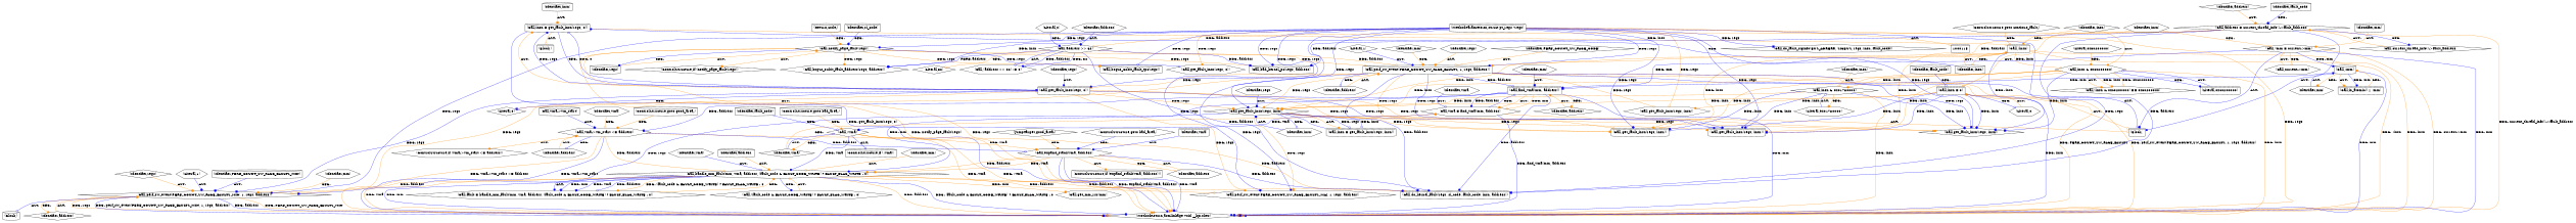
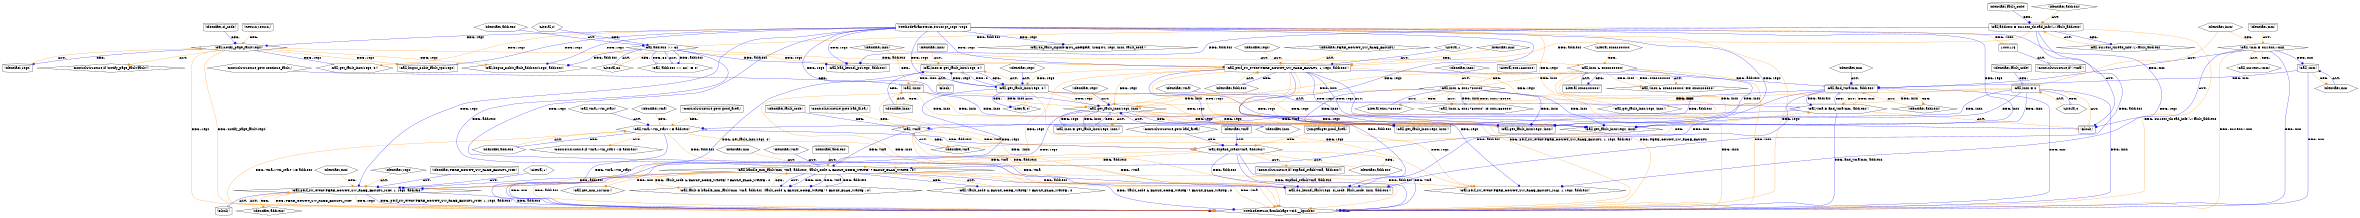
  digraph {
    node [shape=cylinder]
    edge [arrowhead=odot color=darkorange]
    n1 [label="(Call,perf_sw_event(PERF_COUNT_SW_PAGE_FAULTS_MIN, 1, regs, address))" shape=diamond]
    n2 [label="(Identifier,address)" shape=diamond]
    n3 [label="(MethodReturn,asmlinkage void __kprobes)" shape=diamond]
    n4 [label="(Block,)"]
    n5 [label="(Call,get_fault_insn(regs, 0))"]
    n6 [label="(Call,get_fault_insn(regs, insn))" shape=diamond]
    n7 [label="(Call,insn = get_fault_insn(regs, 0))"]
    n8 [label="(Literal,0)" shape=diamond]
    n9 [label="(Call,get_fault_insn(regs, insn))" shape=diamond]
    n10 [label="(Call,perf_sw_event(PERF_COUNT_SW_PAGE_FAULTS_MAJ, 1, regs, address))" shape=hexagon]
    n11 [label="(Call,get_fault_insn(regs, insn))"]
    n12 [label="(Call,get_fault_insn(regs, insn))"]
    n13 [label="(Identifier,insn)" shape=hexagon]
    n14 [label="(Call,insn = get_fault_insn(regs, insn))"]
    n15 [label="(Call,!insn)"]
    n16 [label="(Block,)"]
    n17 [label="(Call,perf_sw_event(PERF_COUNT_SW_PAGE_FAULTS, 1, regs, address))"]
    n18 [label="(Call,find_vma(mm, address))"]
    n19 [label="(Call,do_kernel_fault(regs, si_code, fault_code, insn, address))"]
    n20 [label="(Identifier,address)" shape=hexagon]
    n21 [label="(Block,)"]
    n22 [label="(Call,get_fault_insn(regs, insn))" shape=hexagon]
    n23 [label="(Call,handle_mm_fault(mm, vma, address, (fault_code & FAULT_CODE_WRITE) ? FAULT_FLAG_WRITE : 0))" shape=diamond]
    n24 [label="(Call,vma = find_vma(mm, address))" shape=hexagon]
    n25 [label="(Call,vma->vm_start <= address)" shape=hexagon]
    n26 [label="(Identifier,address)" shape=diamond]
    n27 [label="(Call,notify_page_fault(regs))" shape=diamond]
    n28 [label="(Identifier,regs)"]
    n29 [label="(Call,bad_kernel_pc(regs, address))"]
    n30 [label="(Call,bogus_32bit_fault_address(regs, address))" shape=hexagon]
-   n31 [label="(ControlStructure,if (notify_page_fault(regs)))" shape=diamond]
+   n31 [label="(ControlStructure,if (notify_page_fault(fault)))" shape=diamond]
    n32 [label="(Call,get_fault_insn(regs, 0))" shape=hexagon]
    n33 [label="(Call,bogus_32bit_fault_tpc(regs))"]
    n34 [label="(MethodParameterIn,struct pt_regs *regs)"]
    n35 [label="(Call,do_fault_siginfo(BUS_ADRERR, SIGBUS, regs, insn, fault_code))" shape=diamond]
    1000115
    n37 [label="(Call,address >> 32)" shape=diamond]
    n38 [label="(Call,(address >> 32) != 0)" shape=hexagon]
    n39 [label="(Literal,32)" shape=diamond]
-   n40 [label="(Call,address = current_thread_info()->fault_address)" shape=diamond]
+   n40 [label="(Call,address = current_thread_info()->fault_address)"]
    n41 [label="(Call,current_thread_info()->fault_address)" shape=diamond]
    n42 [label="(Call,insn & 0xc0200000)" shape=hexagon]
    n43 [label="(Identifier,insn)"]
    n44 [label="(Call,insn & 0x01780000)" shape=diamond]
    n45 [label="(Call,(insn & 0xc0200000) == 0xc0200000)" shape=diamond]
    n46 [label="(Literal,0xc0200000)"]
    n47 [label="(Call,insn = 0)"]
    n48 [label="(Literal,0)" shape=hexagon]
    n49 [label="(Literal,9x01780000)" shape=hexagon]
+   n50 [label="(Call,(insn & 0x01780000) != 0x01680000)" shape=hexagon]
    n51 [label="(Call,get_mm_rss(mm))" shape=hexagon]
    n52 [label="(Call,fault = handle_mm_fault(mm, vma, address, (fault_code & FAULT_CODE_WRITE) ? FAULT_FLAG_WRITE : 0))" shape=hexagon]
    n53 [label="(Call,(fault_code & FAULT_CODE_WRITE) ? FAULT_FLAG_WRITE : 0)" shape=hexagon]
    n54 [label="(Call,!vma)" shape=diamond]
    n55 [label="(Call,expand_stack(vma, address))" shape=hexagon]
    n56 [label="(ControlStructure,if (vma->vm_start <= address))" shape=hexagon]
    n57 [label="(Identifier,address)" shape=hexagon]
    n58 [label="(Call,!mm)"]
    n59 [label="(Identifier,mm)" shape=hexagon]
-   n60 [label="(Call,in_atomic() || !mm)"]
    n61 [label="(Call,*mm = current->mm)" shape=diamond]
    n62 [label="(Call,current->mm)" shape=hexagon]
    n63 [label="(ControlStructure,if (expand_stack(vma, address)))"]
    n64 [label="(Identifier,address)" shape=hexagon]
    n65 [label="(Identifier,vma)" shape=diamond]
    n66 [label="(ControlStructure,if (!vma))"]
-   n67 [label="(JumpTarget,good_area:)" shape=diamond]
-   n68 [label="(Return,code;)"]
+   n67 [label="(JumpTarget,good_area:)"]
+   n68 [label="(Return,return;)"]
    n69 [label="(Literal,1)" shape=hexagon]
    n70 [label="(Identifier,si_code)"]
    n71 [label="(Literal,0)" shape=hexagon]
    n72 [label="(Identifier,mm)" shape=diamond]
    n73 [label="(Identifier,address)"]
    n74 [label="(Identifier,fault_code)"]
    n75 [label="(Identifier,regs)" shape=hexagon]
    n76 [label="(Literal,0xc0200000)" shape=hexagon]
    n77 [label="(ControlStructure,goto bad_area;)" shape=hexagon]
    n78 [label="(Identifier,mm)" shape=hexagon]
    n79 [label="(Identifier,insn)" shape=diamond]
    n80 [label="(Identifier,insn)" shape=diamond]
    n81 [label="(Identifier,vma)" shape=hexagon]
    n82 [label="(Identifier,vma)"]
    n83 [label="(Identifier,vma)" shape=hexagon]
    n84 [label="(Identifier,address)" shape=hexagon]
    n85 [label="(Identifier,insn)" shape=hexagon]
    n86 [label="(Identifier,fault_code)"]
    n87 [label="(Identifier,fault_code)"]
    n88 [label="(Identifier,regs)" shape=hexagon]
    n89 [label="(Identifier,PERF_COUNT_SW_PAGE_FAULTS_MIN)"]
    n90 [label="(Identifier,mm)"]
    n91 [label="(ControlStructure,goto bad_area;)"]
+   n92 [label="(Literal,0x01680000)"]
    n93 [label="(Identifier,mm)" shape=hexagon]
    n94 [label="(Identifier,regs)" shape=hexagon]
    n95 [label="(ControlStructure,goto continue_fault;)" shape=hexagon]
    n96 [label="(Identifier,address)" shape=diamond]
    n97 [label="(Identifier,mm)" shape=hexagon]
-   n98 [label="(Identifier,PERF_COUNT_SW_PAGE_CODE)" shape=diamond]
+   n98 [label="(Identifier,PERF_COUNT_SW_PAGE_FAULTS)" shape=diamond]
    n99 [label="(Identifier,insn)"]
    n100 [label="(Identifier,vma)" shape=hexagon]
    n101 [label="(ControlStructure,goto good_area;)"]
    n102 [label="(Literal,1)" shape=diamond]
-   n103 [label="(Call,vma->vm_start)"]
+   n103 [label="(Call,vma->vm_start)" shape=hexagon]
    n104 [label="(Identifier,regs)" shape=diamond]
    n1 -> n2 [arrowhead=dot label="CFG: "]
    n1 -> n3 [arrowhead=dot label="DDG: PERF_COUNT_SW_PAGE_FAULTS_MIN"]
    n1 -> n3 [label="DDG: regs"]
    n1 -> n3 [color=blue label="DDG: perf_sw_event(PERF_COUNT_SW_PAGE_FAULTS_MIN, 1, regs, address)"]
    n1 -> n3 [color=blue label="DDG: address"]
    n1 -> n4 [color=blue label="AST: "]
    n2 -> n1 [arrowhead=box label="AST: "]
    n5 -> n1 [arrowhead=box color=blue label="DDG: regs"]
    n5 -> n6 [arrowhead=box label="DDG: regs"]
    n5 -> n7 [arrowhead=dot label="AST: "]
    n5 -> n7 [arrowhead=dot color=blue label="DDG: regs"]
    n5 -> n7 [color=blue label="DDG: 0"]
    n5 -> n8 [arrowhead=box color=blue label="CFG: "]
    n5 -> n9 [arrowhead=dot label="DDG: regs"]
    n5 -> n10 [arrowhead=dot label="DDG: regs"]
    n5 -> n11 [arrowhead=dot color=blue label="DDG: regs"]
    n5 -> n12 [label="DDG: regs"]
    n6 -> n1 [arrowhead=box color=blue label="DDG: regs"]
    n6 -> n9 [arrowhead=dot label="DDG: regs"]
    n6 -> n10 [arrowhead=box label="DDG: regs"]
    n6 -> n11 [arrowhead=box label="DDG: regs"]
    n6 -> n12 [arrowhead=box label="DDG: regs"]
    n6 -> n13 [color=blue label="CFG: "]
    n6 -> n14 [arrowhead=dot label="AST: "]
    n6 -> n14 [color=blue label="DDG: regs"]
    n6 -> n14 [color=blue label="DDG: insn"]
    n7 -> n3 [arrowhead=dot color=blue label="DDG: get_fault_insn(regs, 0)"]
    n7 -> n5 [arrowhead=box color=blue label="CFG: "]
    n7 -> n15 [label="DDG: insn"]
    n7 -> n16 [label="AST: "]
    n8 -> n5 [label="AST: "]
    n13 -> n6 [arrowhead=box color=blue label="AST: "]
    n14 -> n6 [color=blue label="CFG: "]
    n15 -> n3 [arrowhead=box label="DDG: !insn"]
    n15 -> n3 [arrowhead=box label="DDG: insn"]
    n15 -> n6 [arrowhead=box label="DDG: insn"]
    n15 -> n9 [arrowhead=box color=blue label="DDG: insn"]
    n15 -> n11 [arrowhead=box label="DDG: insn"]
    n15 -> n12 [arrowhead=box label="DDG: insn"]
-   n15 -> n42 [label="DDG: insn"]
    n15 -> n43 [label="CFG: "]
    n17 -> n1 [label="DDG: regs"]
    n17 -> n3 [label="DDG: perf_sw_event(PERF_COUNT_SW_PAGE_FAULTS, 1, regs, address)"]
    n17 -> n3 [arrowhead=dot label="DDG: PERF_COUNT_SW_PAGE_FAULTS"]
    n17 -> n5 [arrowhead=dot label="DDG: regs"]
    n17 -> n6 [arrowhead=dot label="DDG: regs"]
    n17 -> n9 [arrowhead=box color=blue label="DDG: regs"]
    n17 -> n10 [arrowhead=dot color=blue label="DDG: regs"]
    n17 -> n11 [arrowhead=box color=blue label="DDG: regs"]
    n17 -> n12 [label="DDG: regs"]
    n17 -> n18 [color=blue label="DDG: address"]
    n17 -> n19 [arrowhead=box color=blue label="DDG: address"]
    n17 -> n20 [color=blue label="CFG: "]
    n17 -> n21 [color=blue label="AST: "]
    n17 -> n22 [label="DDG: regs"]
    n18 -> n3 [arrowhead=box color=blue label="DDG: mm"]
    n18 -> n19 [arrowhead=dot color=blue label="DDG: address"]
    n18 -> n23 [arrowhead=dot color=blue label="DDG: mm"]
    n18 -> n24 [arrowhead=box label="AST: "]
    n18 -> n24 [label="DDG: mm"]
    n18 -> n24 [arrowhead=dot color=blue label="DDG: address"]
    n18 -> n25 [arrowhead=box color=blue label="DDG: address"]
    n18 -> n26 [arrowhead=box label="CFG: "]
    n20 -> n17 [arrowhead=box label="AST: "]
    n23 -> n1 [label="DDG: address"]
    n23 -> n3 [color=blue label="DDG: mm"]
    n23 -> n3 [label="DDG: address"]
    n23 -> n3 [arrowhead=box color=blue label="DDG: (fault_code & FAULT_CODE_WRITE) ? FAULT_FLAG_WRITE : 0"]
    n23 -> n3 [label="DDG: vma"]
    n23 -> n10 [label="DDG: address"]
    n23 -> n19 [arrowhead=dot label="DDG: address"]
    n23 -> n51 [arrowhead=box label="DDG: mm"]
    n23 -> n52 [arrowhead=dot color=blue label="AST: "]
    n23 -> n52 [arrowhead=box color=blue label="DDG: mm"]
    n23 -> n52 [arrowhead=box color=blue label="DDG: vma"]
    n23 -> n52 [color=blue label="DDG: address"]
    n23 -> n52 [arrowhead=dot label="DDG: (fault_code & FAULT_CODE_WRITE) ? FAULT_FLAG_WRITE : 0"]
    n23 -> n53 [arrowhead=dot color=blue label="CFG: "]
    n24 -> n3 [arrowhead=dot color=blue label="DDG: find_vma(mm, address)"]
    n24 -> n18 [color=blue label="CFG: "]
    n24 -> n21 [label="AST: "]
    n24 -> n54 [arrowhead=box color=blue label="DDG: vma"]
    n25 -> n3 [arrowhead=dot label="DDG: vma->vm_start <= address"]
    n25 -> n3 [arrowhead=box color=blue label="DDG: vma->vm_start"]
    n25 -> n19 [label="DDG: address"]
    n25 -> n23 [label="DDG: address"]
    n25 -> n55 [color=blue label="DDG: address"]
    n25 -> n56 [arrowhead=dot label="AST: "]
    n25 -> n57 [color=blue label="CFG: "]
    n26 -> n18 [arrowhead=dot label="AST: "]
    n27 -> n3 [arrowhead=box label="DDG: regs"]
    n27 -> n3 [arrowhead=box label="DDG: notify_page_fault(regs)"]
    n27 -> n17 [label="DDG: regs"]
    n27 -> n28 [arrowhead=dot color=blue label="CFG: "]
-   n27 -> n29 [label="DDG: regs"]
    n27 -> n30 [arrowhead=dot label="DDG: regs"]
    n27 -> n31 [arrowhead=box label="AST: "]
    n27 -> n32 [color=blue label="DDG: regs"]
    n27 -> n33 [arrowhead=box label="DDG: regs"]
    n28 -> n27 [arrowhead=box label="AST: "]
    n34 -> n1 [arrowhead=dot color=blue label="DDG: regs"]
    n34 -> n3 [label="DDG: regs"]
    n34 -> n5 [arrowhead=dot color=blue label="DDG: regs"]
    n34 -> n6 [arrowhead=dot color=blue label="DDG: regs"]
    n34 -> n9 [color=blue label="DDG: regs"]
    n34 -> n10 [arrowhead=box color=blue label="DDG: regs"]
    n34 -> n11 [arrowhead=dot color=blue label="DDG: regs"]
    n34 -> n12 [arrowhead=box color=blue label="DDG: regs"]
    n34 -> n17 [arrowhead=dot color=blue label="DDG: regs"]
    n34 -> n19 [color=blue label="DDG: regs"]
    n34 -> n22 [label="DDG: regs"]
    n34 -> n27 [arrowhead=dot color=blue label="DDG: regs"]
    n34 -> n29 [arrowhead=box color=blue label="DDG: regs"]
-   n34 -> n30 [arrowhead=dot color=blue label="DDG: insn"]
+   n34 -> n30 [arrowhead=dot color=blue label="DDG: regs"]
    n34 -> n32 [arrowhead=dot label="DDG: regs"]
    n34 -> n33 [color=blue label="DDG: regs"]
    n34 -> n35 [arrowhead=box color=blue label="DDG: regs"]
-   n34 -> 1000115 [label="AST: "]
+   n34 -> 1000115 [label="DDG: !insn"]
    n37 -> n17 [label="DDG: address"]
    n37 -> n19 [arrowhead=dot color=blue label="DDG: address"]
    n37 -> n29 [arrowhead=box color=blue label="DDG: address"]
-   n37 -> n30 [arrowhead=box color=blue label="PERF: address"]
+   n37 -> n30 [arrowhead=box color=blue label="DDG: address"]
    n37 -> n38 [color=blue label="AST: "]
    n37 -> n38 [arrowhead=dot color=blue label="DDG: address"]
    n37 -> n38 [color=blue label="DDG: 32"]
    n37 -> n39 [label="CFG: "]
+   n39 -> n37 [color=blue label="AST: "]
    n40 -> n3 [label="DDG: current_thread_info()->fault_address"]
    n40 -> n17 [arrowhead=dot label="DDG: address"]
    n40 -> n19 [arrowhead=box color=blue label="DDG: address"]
    n40 -> n21 [arrowhead=dot color=blue label="AST: "]
    n40 -> n29 [arrowhead=box color=blue label="DDG: address"]
    n40 -> n37 [label="DDG: address"]
    n40 -> n41 [arrowhead=dot color=blue label="CFG: "]
    n41 -> n40 [arrowhead=dot label="AST: "]
    n42 -> n3 [arrowhead=box label="DDG: insn"]
    n42 -> n6 [label="DDG: insn"]
    n42 -> n9 [arrowhead=box color=blue label="DDG: insn"]
    n42 -> n11 [arrowhead=dot label="DDG: insn"]
    n42 -> n12 [label="DDG: insn"]
-   n42 -> n44 [arrowhead=dot label="DDG: insn"]
+   n42 -> n44 [label="DDG: insn"]
    n42 -> n45 [arrowhead=dot label="AST: "]
    n42 -> n45 [arrowhead=dot label="DDG: insn"]
    n42 -> n45 [label="DDG: 0xc0200000"]
    n42 -> n46 [arrowhead=dot color=blue label="CFG: "]
    n43 -> n7 [arrowhead=dot color=blue label="CFG: "]
    n43 -> n15 [arrowhead=dot label="AST: "]
    n44 -> n3 [arrowhead=dot label="DDG: insn"]
    n44 -> n6 [arrowhead=dot label="DDG: insn"]
    n44 -> n9 [arrowhead=box color=blue label="DDG: insn"]
    n44 -> n11 [arrowhead=box color=blue label="DDG: insn"]
    n44 -> n12 [arrowhead=box color=blue label="DDG: insn"]
    n44 -> n49 [arrowhead=box label="CFG: "]
+   n44 -> n50 [arrowhead=box label="AST: "]
+   n44 -> n50 [color=blue label="DDG: insn"]
+   n44 -> n50 [label="DDG: 0x01780000"]
    n46 -> n42 [color=blue label="AST: "]
    n47 -> n3 [arrowhead=dot color=blue label="DDG: insn"]
    n47 -> n6 [arrowhead=dot label="DDG: insn"]
    n47 -> n9 [arrowhead=box color=blue label="DDG: insn"]
    n47 -> n11 [arrowhead=box color=blue label="DDG: insn"]
    n47 -> n12 [color=blue label="DDG: insn"]
    n47 -> n21 [label="AST: "]
    n47 -> n22 [arrowhead=dot label="DDG: insn"]
    n47 -> n48 [color=blue label="CFG: "]
    n48 -> n47 [arrowhead=box label="AST: "]
    n49 -> n44 [color=blue label="AST: "]
    n52 -> n23 [arrowhead=dot label="CFG: "]
    n53 -> n23 [label="AST: "]
    n54 -> n3 [arrowhead=dot label="DDG: !vma"]
    n54 -> n3 [arrowhead=dot label="DDG: vma"]
    n54 -> n23 [arrowhead=dot color=blue label="DDG: vma"]
    n54 -> n55 [arrowhead=box label="DDG: vma"]
    n54 -> n65 [arrowhead=box label="CFG: "]
-   n54 -> n66 [color=blue label="AST: "]
+   1000115 -> n66 [color=blue label="AST: "]
    n55 -> n3 [arrowhead=box color=blue label="DDG: expand_stack(vma, address)"]
    n55 -> n3 [color=blue label="DDG: vma"]
    n55 -> n19 [arrowhead=dot color=blue label="DDG: address"]
    n55 -> n23 [arrowhead=dot label="DDG: vma"]
    n55 -> n23 [arrowhead=dot label="DDG: address"]
    n55 -> n63 [arrowhead=dot label="AST: "]
    n55 -> n64 [label="CFG: "]
    n57 -> n25 [arrowhead=box label="AST: "]
    n58 -> n3 [color=blue label="DDG: mm"]
    n58 -> n18 [arrowhead=box color=blue label="DDG: mm"]
    n58 -> n59 [arrowhead=box label="CFG: "]
-   n58 -> n60 [arrowhead=box label="AST: "]
-   n58 -> n60 [arrowhead=dot color=blue label="DDG: mm"]
    n59 -> n58 [arrowhead=dot color=blue label="AST: "]
-   n60 -> n58 [arrowhead=dot label="CFG: "]
    n61 -> n3 [label="DDG: current->mm"]
    n61 -> n3 [arrowhead=box color=blue label="DDG: mm"]
    n61 -> n18 [arrowhead=dot color=blue label="DDG: mm"]
    n61 -> n21 [arrowhead=box color=blue label="AST: "]
    n61 -> n58 [arrowhead=dot color=blue label="DDG: mm"]
    n61 -> n62 [label="CFG: "]
    n62 -> n61 [label="AST: "]
    n64 -> n55 [label="AST: "]
    n65 -> n24 [arrowhead=box label="CFG: "]
    n65 -> n54 [color=blue label="AST: "]
    n67 -> n55 [arrowhead=dot label="CFG: "]
    n68 -> n27 [arrowhead=dot label="CFG: "]
    n69 -> n1 [arrowhead=box color=blue label="AST: "]
    n70 -> n27 [arrowhead=box color=blue label="CFG: "]
    n71 -> n37 [arrowhead=dot color=blue label="CFG: "]
    n72 -> n17 [arrowhead=box label="CFG: "]
    n73 -> n23 [arrowhead=dot label="AST: "]
    n74 -> n47 [color=blue label="CFG: "]
    n75 -> n5 [arrowhead=dot color=blue label="AST: "]
    n76 -> n42 [arrowhead=dot label="CFG: "]
    n77 -> n55 [arrowhead=box color=blue label="CFG: "]
    n78 -> n23 [label="AST: "]
    n79 -> n44 [label="AST: "]
    n80 -> n15 [arrowhead=dot label="CFG: "]
    n80 -> n42 [arrowhead=dot label="AST: "]
    n81 -> n25 [label="CFG: "]
    n82 -> n55 [arrowhead=dot color=blue label="AST: "]
    n83 -> n23 [color=blue label="AST: "]
    n84 -> n37 [arrowhead=box color=blue label="AST: "]
    n85 -> n47 [label="AST: "]
    n85 -> n61 [label="CFG: "]
    n86 -> n40 [arrowhead=box color=blue label="CFG: "]
    n87 -> n54 [color=blue label="CFG: "]
    n88 -> n17 [arrowhead=box label="AST: "]
    n89 -> n1 [arrowhead=box color=blue label="AST: "]
    n90 -> n61 [arrowhead=dot label="AST: "]
    n91 -> n54 [arrowhead=dot label="CFG: "]
+   n92 -> n44 [label="CFG: "]
    n93 -> n1 [arrowhead=dot label="CFG: "]
    n94 -> n6 [arrowhead=box color=blue label="AST: "]
-   n95 -> n15 [label="CFG: "]
+   n95 -> n15 [color=blue label="CFG: "]
    n96 -> n40 [arrowhead=box label="AST: "]
    n97 -> n18 [arrowhead=box color=blue label="AST: "]
    n98 -> n17 [label="AST: "]
    n99 -> n7 [arrowhead=box label="AST: "]
    n100 -> n24 [color=blue label="AST: "]
    n101 -> n25 [arrowhead=dot label="CFG: "]
    n102 -> n17 [arrowhead=dot color=blue label="AST: "]
    n103 -> n25 [arrowhead=box color=blue label="AST: "]
    n104 -> n1 [arrowhead=box label="AST: "]
  }
